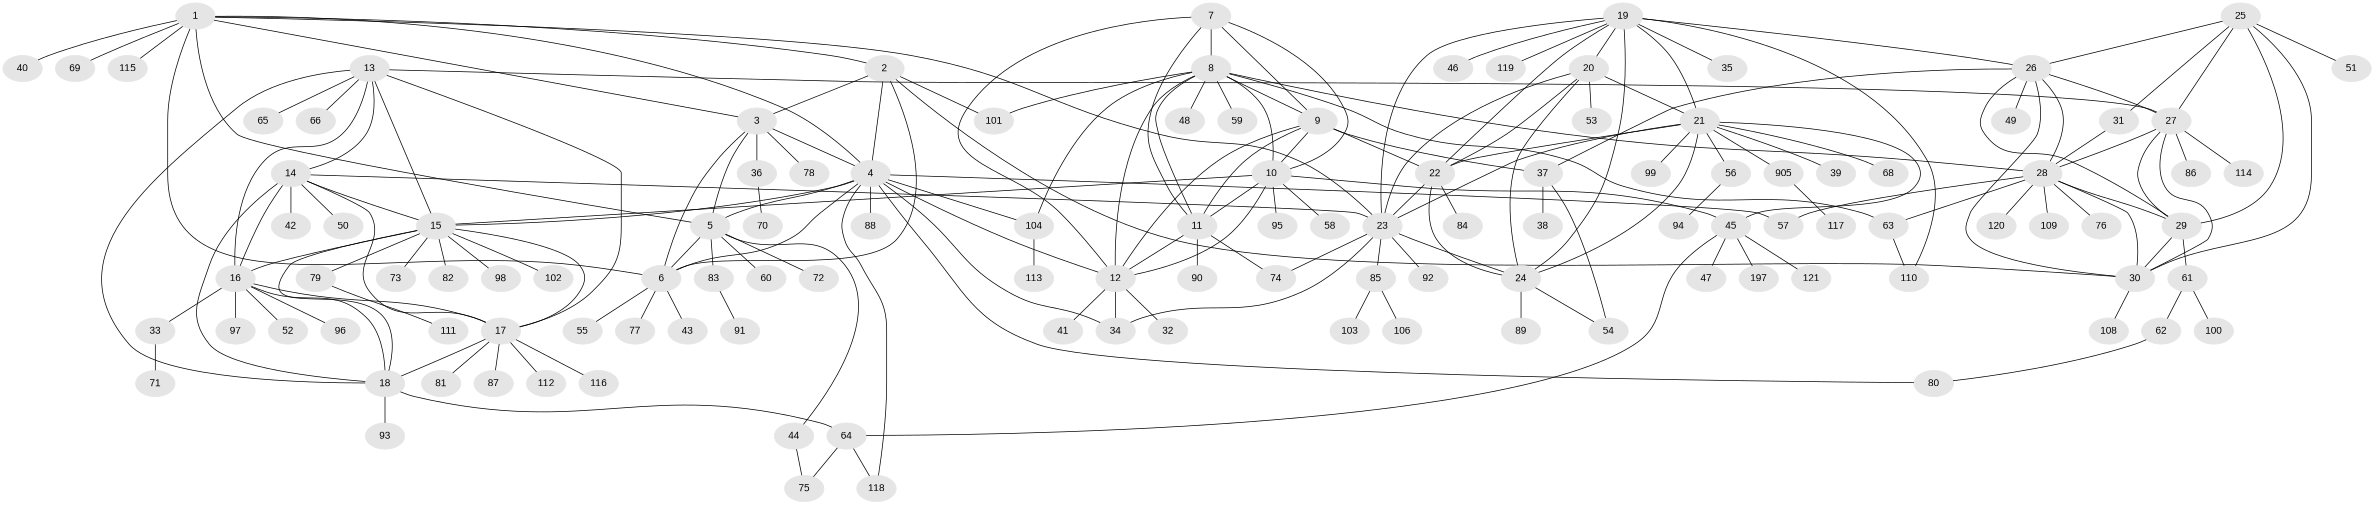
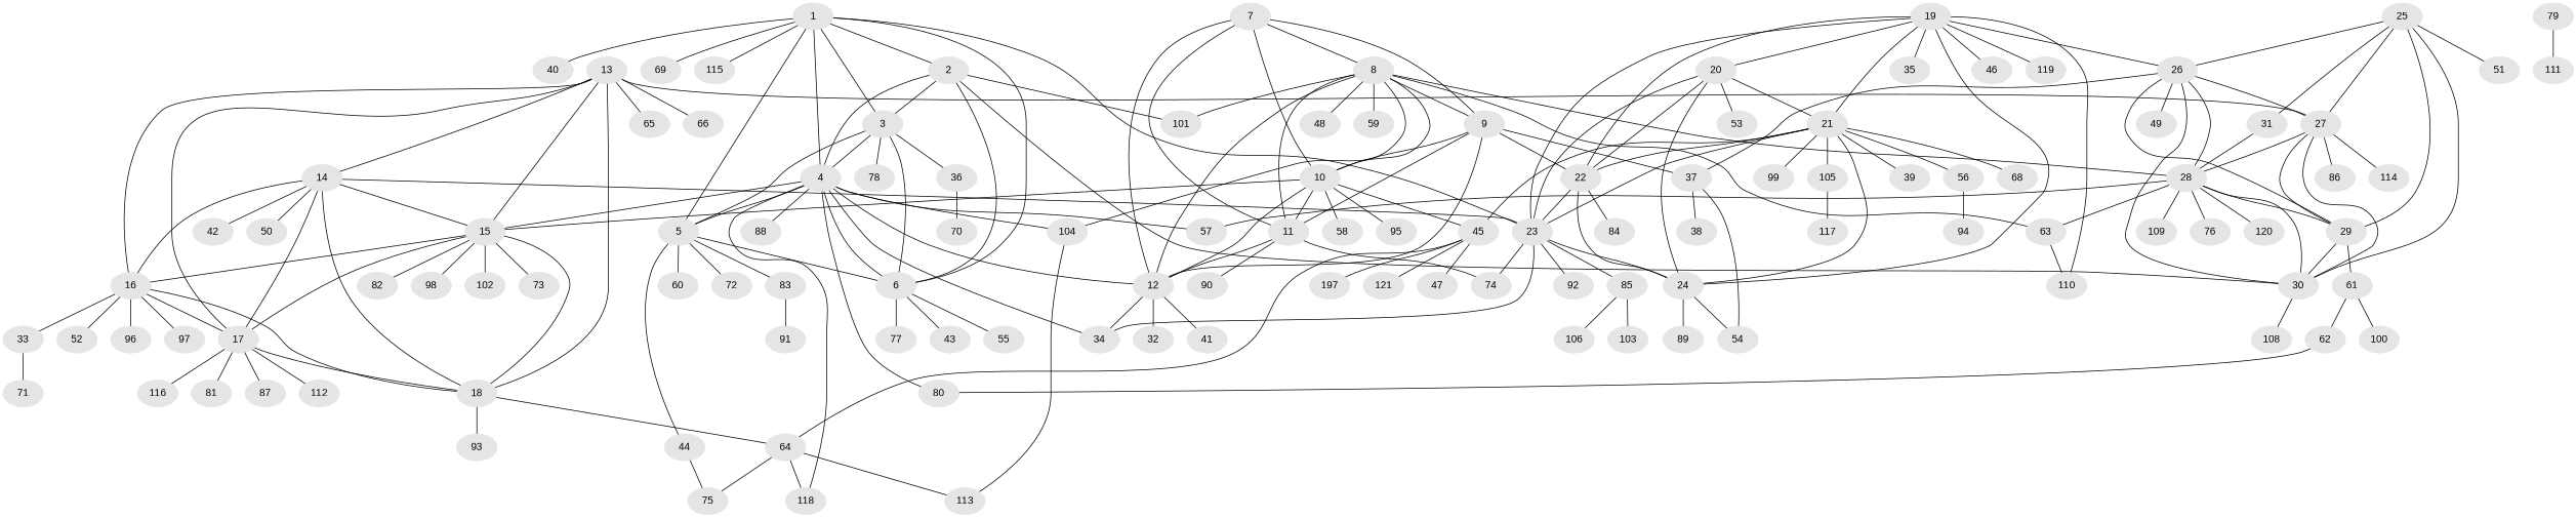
  graph {
    fontname="Liberation Sans"
    node [color=gray90 fontname="Liberation Sans" style=filled]
    edge [fontname="Liberation Sans"]
    1
    2
    3
    4
    5
    6
    23
    40
    69
    115
    30
    101
    36
    78
    12
    15
    34
    57
    80
    88
    104
    118
    44
    60
    72
    83
    43
    55
    77
    74
    24
    85
    92
    108
    70
    32
    41
    16
    17
    18
    73
    79
    82
    98
    102
    113
    75
    91
    7
    8
    9
    10
    11
    28
    48
    59
    63
    22
    37
    45
    58
    95
    90
    109
    29
    76
    120
    110
    84
    54
    38
    64
    47
    n74 [label=197]
    121
    13
    14
    27
    65
    66
    42
    50
    33
    52
    96
    97
    81
    87
    112
    116
    93
    86
    114
    111
    71
    19
    20
    21
    26
    35
    46
    119
    53
    39
    56
    68
    99
-   105 [label=905]
+   105
    89
    49
    94
    117
    103
    106
    25
    31
    51
    61
    62
    100
    1 -- 2
    1 -- 3
    1 -- 4
    1 -- 5
    1 -- 6
    1 -- 23
    1 -- 40
    1 -- 69
    1 -- 115
    2 -- 3
    2 -- 4
    2 -- 6
    2 -- 30
    2 -- 101
    3 -- 4
    3 -- 5
    3 -- 6
    3 -- 36
    3 -- 78
    4 -- 5
    4 -- 6
    4 -- 12
    4 -- 15
    4 -- 34
    4 -- 57
    4 -- 80
    4 -- 88
    4 -- 104
    4 -- 118
    5 -- 6
    5 -- 44
    5 -- 60
    5 -- 72
    5 -- 83
    6 -- 43
    6 -- 55
    6 -- 77
    23 -- 34
    23 -- 74
    23 -- 24
    23 -- 85
    23 -- 92
    30 -- 108
    36 -- 70
    12 -- 34
    12 -- 32
    12 -- 41
    15 -- 16
    15 -- 17
    15 -- 18
    15 -- 73
-   15 -- 79
    15 -- 82
    15 -- 98
    15 -- 102
    104 -- 113
    44 -- 75
    83 -- 91
    24 -- 54
    24 -- 89
    85 -- 103
    85 -- 106
    16 -- 17
    16 -- 18
    16 -- 33
    16 -- 52
    16 -- 96
    16 -- 97
    17 -- 18
    17 -- 81
    17 -- 87
    17 -- 112
    17 -- 116
    18 -- 64
    18 -- 93
    79 -- 111
    7 -- 12
    7 -- 8
    7 -- 9
    7 -- 10
    7 -- 11
    8 -- 101
    8 -- 12
    8 -- 104
    8 -- 9
    8 -- 10
    8 -- 11
    8 -- 28
    8 -- 48
    8 -- 59
    8 -- 63
    9 -- 12
    9 -- 10
    9 -- 11
    9 -- 22
    9 -- 37
    10 -- 12
    10 -- 15
    10 -- 11
    10 -- 45
    10 -- 58
    10 -- 95
    11 -- 12
    11 -- 74
    11 -- 90
    28 -- 30
    28 -- 57
    28 -- 63
    28 -- 109
    28 -- 29
    28 -- 76
    28 -- 120
    63 -- 110
    22 -- 23
    22 -- 24
    22 -- 84
    37 -- 54
    37 -- 38
    45 -- 64
    45 -- 47
    45 -- n74
    45 -- 121
    29 -- 30
    29 -- 61
    64 -- 118
+   64 -- 113
    64 -- 75
    13 -- 15
    13 -- 16
    13 -- 17
    13 -- 18
    13 -- 14
    13 -- 27
    13 -- 65
    13 -- 66
    14 -- 23
    14 -- 15
    14 -- 16
    14 -- 17
    14 -- 18
    14 -- 42
    14 -- 50
    27 -- 30
    27 -- 28
    27 -- 29
    27 -- 86
    27 -- 114
    33 -- 71
    19 -- 23
    19 -- 24
    19 -- 22
    19 -- 110
    19 -- 20
    19 -- 21
    19 -- 26
    19 -- 35
    19 -- 46
    19 -- 119
    20 -- 23
    20 -- 24
    20 -- 22
    20 -- 21
    20 -- 53
    21 -- 23
    21 -- 24
    21 -- 22
    21 -- 45
    21 -- 39
    21 -- 56
    21 -- 68
    21 -- 99
    21 -- 105
    26 -- 30
    26 -- 28
    26 -- 37
    26 -- 29
    26 -- 27
    26 -- 49
    56 -- 94
    105 -- 117
    25 -- 30
    25 -- 29
    25 -- 27
    25 -- 26
    25 -- 31
    25 -- 51
    31 -- 28
    61 -- 62
    61 -- 100
    62 -- 80
  }
